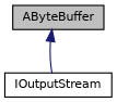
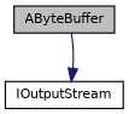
  digraph {
    node [color=black fontname=Helvetica fontsize=10 shape=record style=filled]
    n1 [fillcolor=grey75 fontcolor=black height=0.2 label=AByteBuffer width=0.4]
    n2 [fillcolor=white height=0.2 label=IOutputStream width=0.4]
-   n1 -> n2 [color=midnightblue dir=back fontname=Helvetica fontsize=10 labelfontname=Helvetica labelfontsize=10 style=solid]
+   n2 -> n1 [color=midnightblue dir=back fontname=Helvetica fontsize=10 labelfontname=Helvetica labelfontsize=10 style=solid]
  }
